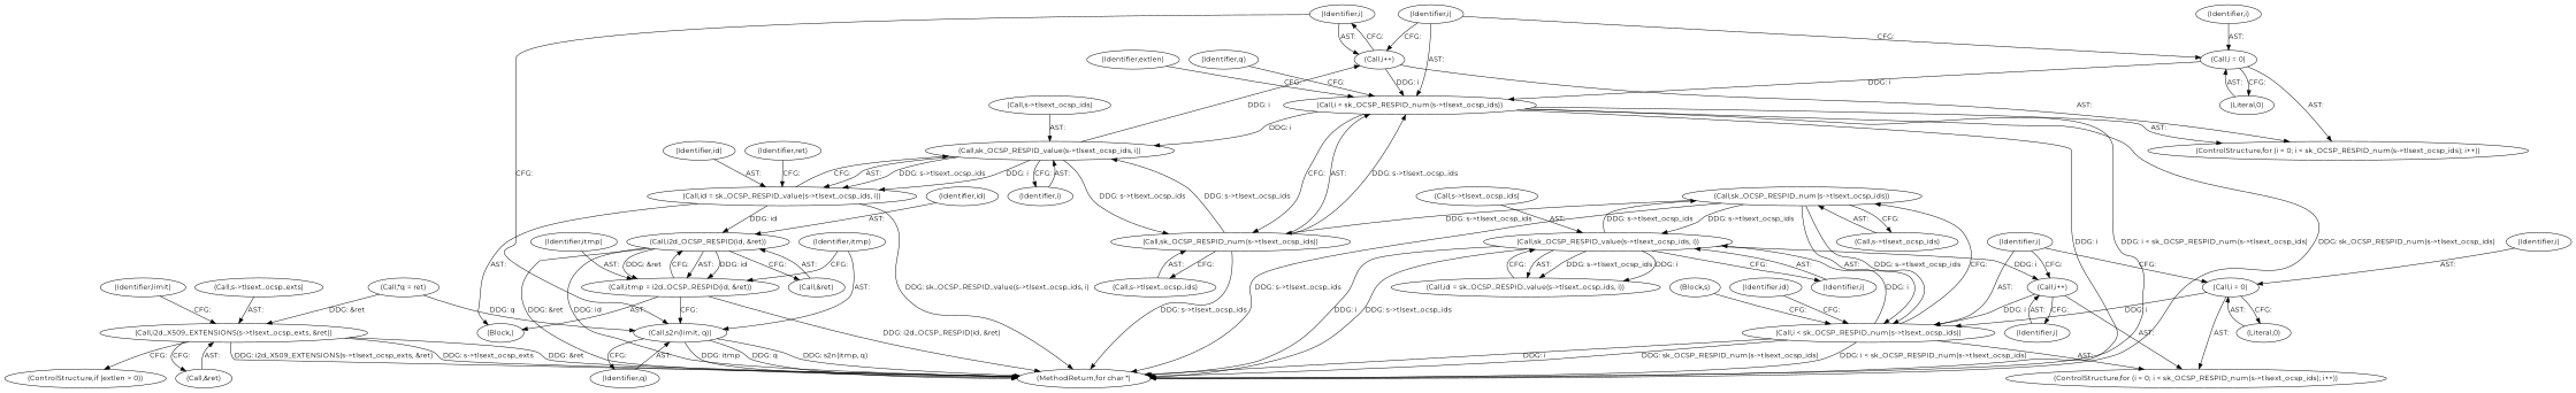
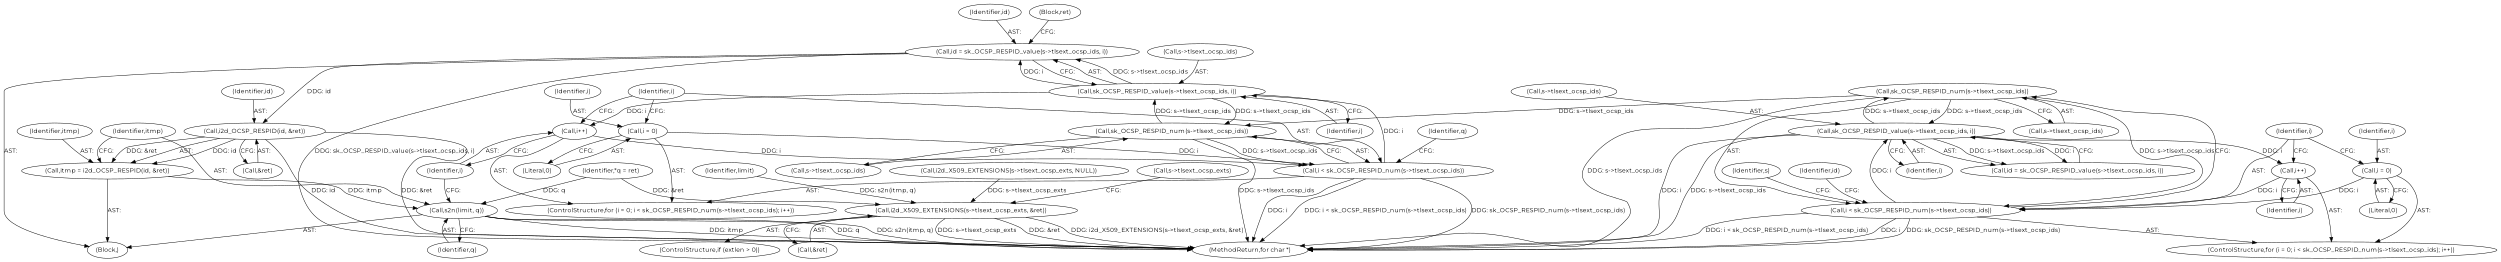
  digraph {
    fontname=Montserrat
    node [fontname=Montserrat]
    edge [fontname=Montserrat]
    n1 [label="(Call,i2d_OCSP_RESPID(id, &ret))"]
    n2 [label="(Call,itmp = i2d_OCSP_RESPID(id, &ret))"]
    n3 [label="(Call,&ret)"]
    n4 [label="(MethodReturn,for char *)"]
    n5 [label="(Block,)"]
    n6 [label="(Call,s2n(limit, q))"]
    n7 [label="(Call,i2d_X509_EXTENSIONS(s->tlsext_ocsp_exts, &ret))"]
    n8 [label="(ControlStructure,if (extlen > 0))"]
    n9 [label="(Call,&ret)"]
    n10 [label="(Call,id = sk_OCSP_RESPID_value(s->tlsext_ocsp_ids, i))"]
    n11 [label="(Call,sk_OCSP_RESPID_value(s->tlsext_ocsp_ids, i))"]
    n12 [label="(Call,sk_OCSP_RESPID_num(s->tlsext_ocsp_ids))"]
    n13 [label="(Call,i++)"]
    n14 [label="(Identifier,i)"]
    n15 [label="(Call,i < sk_OCSP_RESPID_num(s->tlsext_ocsp_ids))"]
    n16 [label="(Call,s->tlsext_ocsp_ids)"]
    n17 [label="(ControlStructure,for (i = 0; i < sk_OCSP_RESPID_num(s->tlsext_ocsp_ids); i++))"]
    n18 [label="(Identifier,i)"]
    n19 [label="(Call,sk_OCSP_RESPID_num(s->tlsext_ocsp_ids))"]
    n20 [label="(Call,sk_OCSP_RESPID_value(s->tlsext_ocsp_ids, i))"]
    n21 [label="(Call,i < sk_OCSP_RESPID_num(s->tlsext_ocsp_ids))"]
    n22 [label="(Call,s->tlsext_ocsp_ids)"]
    n23 [label="(Call,i++)"]
    n24 [label="(Identifier,i)"]
    n25 [label="(Call,id = sk_OCSP_RESPID_value(s->tlsext_ocsp_ids, i))"]
    n26 [label="(ControlStructure,for (i = 0; i < sk_OCSP_RESPID_num(s->tlsext_ocsp_ids); i++))"]
    n27 [label="(Identifier,i)"]
    n28 [label="(Call,i = 0)"]
    n29 [label="(Literal,0)"]
    n30 [label="(Call,i = 0)"]
    n31 [label="(Literal,0)"]
    n32 [label="(Identifier,q)"]
    n33 [label="(Identifier,limit)"]
    n34 [label="(Identifier,i)"]
-   n35 [label="(Block,s)"]
+   n35 [label="(Identifier,s)"]
+   n36 [label="(Call,i2d_X509_EXTENSIONS(s->tlsext_ocsp_exts, NULL))"]
    n37 [label="(Identifier,id)"]
    n38 [label="(Identifier,i)"]
    n39 [label="(Identifier,itmp)"]
    n40 [label="(Call,s->tlsext_ocsp_exts)"]
    n41 [label="(Identifier,q)"]
    n42 [label="(Call,s->tlsext_ocsp_ids)"]
-   n43 [label="(Call,*q = ret)"]
+   n43 [label="(Identifier,*q = ret)"]
    n44 [label="(Identifier,i)"]
    n45 [label="(Identifier,id)"]
-   n46 [label="(Identifier,extlen)"]
-   n47 [label="(Identifier,ret)"]
+   n47 [label="(Block,ret)"]
    n48 [label="(Identifier,i)"]
    n49 [label="(Identifier,itmp)"]
    n50 [label="(Identifier,id)"]
    n51 [label="(Call,s->tlsext_ocsp_ids)"]
    n1 -> n2 [label="AST: "]
    n1 -> n2 [label="DDG: id"]
    n1 -> n2 [label="DDG: &ret"]
    n1 -> n3 [label="CFG: "]
    n1 -> n4 [label="DDG: &ret"]
    n1 -> n4 [label="DDG: id"]
-   n2 -> n1 [label="CFG: "]
-   n2 -> n4 [label="DDG: i2d_OCSP_RESPID(id, &ret)"]
    n2 -> n5 [label="AST: "]
-   n2 -> n6 [label="CFG: "]
+   n2 -> n6 [label="DDG: itmp"]
    n3 -> n1 [label="AST: "]
    n6 -> n4 [label="DDG: s2n(itmp, q)"]
    n6 -> n4 [label="DDG: itmp"]
    n6 -> n4 [label="DDG: q"]
+   n6 -> n5 [label="AST: "]
    n6 -> n32 [label="CFG: "]
    n7 -> n4 [label="DDG: &ret"]
    n7 -> n4 [label="DDG: i2d_X509_EXTENSIONS(s->tlsext_ocsp_exts, &ret)"]
    n7 -> n4 [label="DDG: s->tlsext_ocsp_exts"]
-   n7 -> n8 [label="CFG: "]
+   n7 -> n8 [label="AST: "]
    n7 -> n9 [label="CFG: "]
    n9 -> n7 [label="AST: "]
    n10 -> n1 [label="DDG: id"]
    n10 -> n4 [label="DDG: sk_OCSP_RESPID_value(s->tlsext_ocsp_ids, i)"]
    n10 -> n5 [label="AST: "]
    n10 -> n11 [label="CFG: "]
    n11 -> n10 [label="AST: "]
    n11 -> n10 [label="DDG: s->tlsext_ocsp_ids"]
    n11 -> n10 [label="DDG: i"]
    n11 -> n12 [label="DDG: s->tlsext_ocsp_ids"]
    n11 -> n13 [label="DDG: i"]
    n11 -> n14 [label="CFG: "]
    n12 -> n4 [label="DDG: s->tlsext_ocsp_ids"]
    n12 -> n11 [label="DDG: s->tlsext_ocsp_ids"]
    n12 -> n15 [label="AST: "]
    n12 -> n15 [label="DDG: s->tlsext_ocsp_ids"]
    n12 -> n16 [label="CFG: "]
    n13 -> n15 [label="DDG: i"]
    n13 -> n17 [label="AST: "]
    n13 -> n18 [label="CFG: "]
    n14 -> n11 [label="AST: "]
    n15 -> n4 [label="DDG: i"]
    n15 -> n4 [label="DDG: i < sk_OCSP_RESPID_num(s->tlsext_ocsp_ids)"]
    n15 -> n4 [label="DDG: sk_OCSP_RESPID_num(s->tlsext_ocsp_ids)"]
    n15 -> n11 [label="DDG: i"]
    n15 -> n12 [label="CFG: "]
    n15 -> n17 [label="AST: "]
    n16 -> n12 [label="AST: "]
    n18 -> n6 [label="CFG: "]
    n18 -> n13 [label="AST: "]
    n19 -> n4 [label="DDG: s->tlsext_ocsp_ids"]
    n19 -> n12 [label="DDG: s->tlsext_ocsp_ids"]
    n19 -> n20 [label="DDG: s->tlsext_ocsp_ids"]
    n19 -> n21 [label="AST: "]
    n19 -> n21 [label="DDG: s->tlsext_ocsp_ids"]
    n19 -> n22 [label="CFG: "]
    n20 -> n4 [label="DDG: i"]
    n20 -> n4 [label="DDG: s->tlsext_ocsp_ids"]
    n20 -> n19 [label="DDG: s->tlsext_ocsp_ids"]
    n20 -> n23 [label="DDG: i"]
    n20 -> n24 [label="CFG: "]
    n20 -> n25 [label="AST: "]
    n20 -> n25 [label="DDG: s->tlsext_ocsp_ids"]
    n20 -> n25 [label="DDG: i"]
    n21 -> n4 [label="DDG: i"]
    n21 -> n4 [label="DDG: sk_OCSP_RESPID_num(s->tlsext_ocsp_ids)"]
    n21 -> n4 [label="DDG: i < sk_OCSP_RESPID_num(s->tlsext_ocsp_ids)"]
    n21 -> n19 [label="CFG: "]
    n21 -> n20 [label="DDG: i"]
    n21 -> n26 [label="AST: "]
    n22 -> n19 [label="AST: "]
    n23 -> n21 [label="DDG: i"]
    n23 -> n26 [label="AST: "]
    n23 -> n27 [label="CFG: "]
    n24 -> n20 [label="AST: "]
    n25 -> n20 [label="CFG: "]
    n27 -> n23 [label="AST: "]
    n28 -> n21 [label="DDG: i"]
    n28 -> n26 [label="AST: "]
    n28 -> n29 [label="CFG: "]
    n29 -> n28 [label="AST: "]
    n30 -> n15 [label="DDG: i"]
    n30 -> n17 [label="AST: "]
    n30 -> n31 [label="CFG: "]
    n31 -> n30 [label="AST: "]
    n32 -> n6 [label="AST: "]
-   n33 -> n7 [label="CFG: "]
+   n33 -> n7 [label="DDG: s2n(itmp, q)"]
    n34 -> n28 [label="AST: "]
    n35 -> n21 [label="CFG: "]
+   n36 -> n7 [label="DDG: s->tlsext_ocsp_exts"]
    n37 -> n21 [label="CFG: "]
    n38 -> n30 [label="AST: "]
    n39 -> n2 [label="CFG: "]
    n39 -> n6 [label="AST: "]
-   n40 -> n7 [label="AST: "]
+   n40 -> n7 [label="CFG: "]
    n41 -> n15 [label="CFG: "]
    n42 -> n11 [label="AST: "]
    n43 -> n6 [label="DDG: q"]
    n43 -> n7 [label="DDG: &ret"]
    n44 -> n21 [label="AST: "]
    n44 -> n23 [label="CFG: "]
    n44 -> n28 [label="CFG: "]
    n45 -> n10 [label="AST: "]
-   n46 -> n15 [label="CFG: "]
    n47 -> n10 [label="CFG: "]
    n48 -> n13 [label="CFG: "]
    n48 -> n15 [label="AST: "]
    n48 -> n30 [label="CFG: "]
    n49 -> n2 [label="AST: "]
    n50 -> n1 [label="AST: "]
    n51 -> n20 [label="AST: "]
  }
